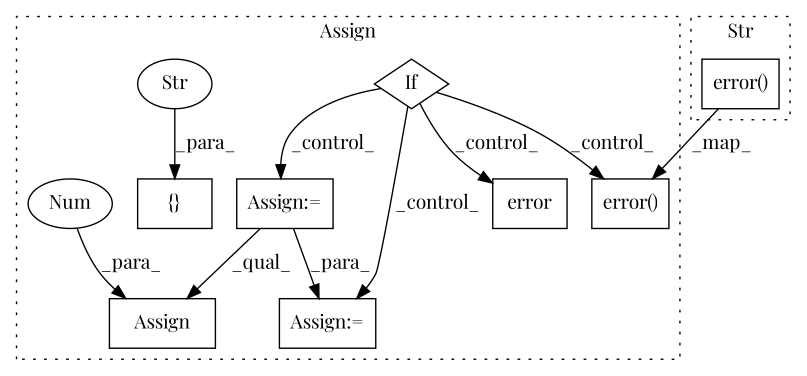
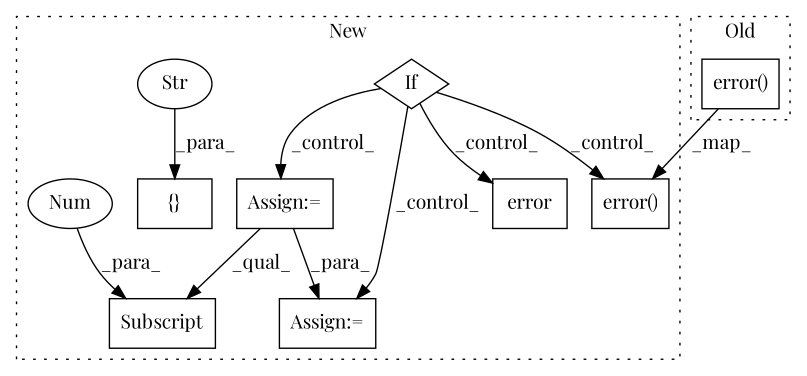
  digraph {
    fontname="Playfair Display"
    node [a=75 fontname="Playfair Display" l="13,1" shape=box]
    edge [fontname="Playfair Display"]
    n1 [label="error()" s="27483,27518"]
    n2 [a=96 l=0 label=If s=27299 shape=diamond]
    n3 [a=68 l=3 label="Assign:=" s=27435]
    n4 [a=68 l=3 label="Assign:=" s=27385]
    n5 [a=59 l="1,0" label="{}" s="27313,27324"]
    n6 [a=66 l=10 label=Str s=27314 shape=ellipse]
-   n7 [a=63 l="14,0" label=Assign s="27438,0"]
+   n7 [a=63 l="14,0" label=Subscript s="27438,0"]
    n8 [a=76 l=1 label=Num s=27450 shape=ellipse]
    n9 [a=65 l=7 label=error s=27339]
    n10 [label="error()" s="26002,26037"]
    subgraph cluster_1 {
-     label=Assign
+     label=New
      style=dotted
      n1
      n2
      n3
      n4
      n5
      n6
      n7
      n8
      n9
    }
    subgraph cluster_2 {
-     label=Str
+     label=Old
      style=dotted
      n10
    }
    n2 -> n1 [label=_control_]
    n2 -> n3 [label=_control_]
    n2 -> n4 [label=_control_]
    n2 -> n9 [label=_control_]
    n4 -> n3 [label=_para_]
    n4 -> n7 [label=_qual_]
    n6 -> n5 [label=_para_]
    n8 -> n7 [label=_para_]
    n10 -> n1 [label=_map_]
  }
